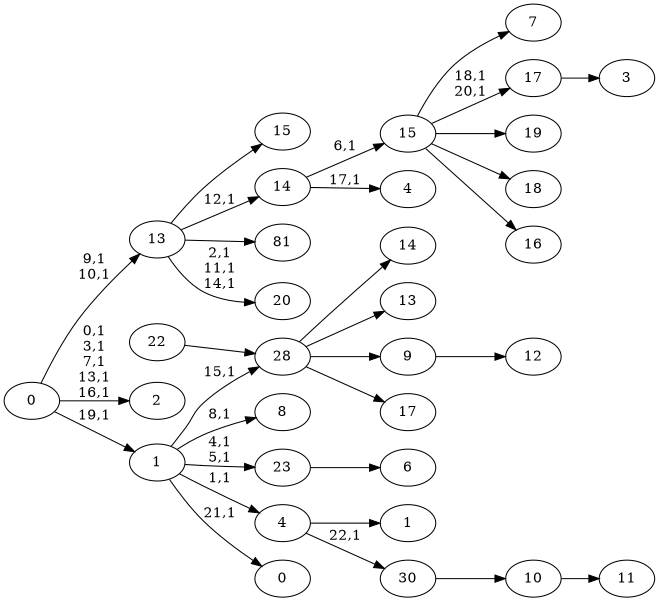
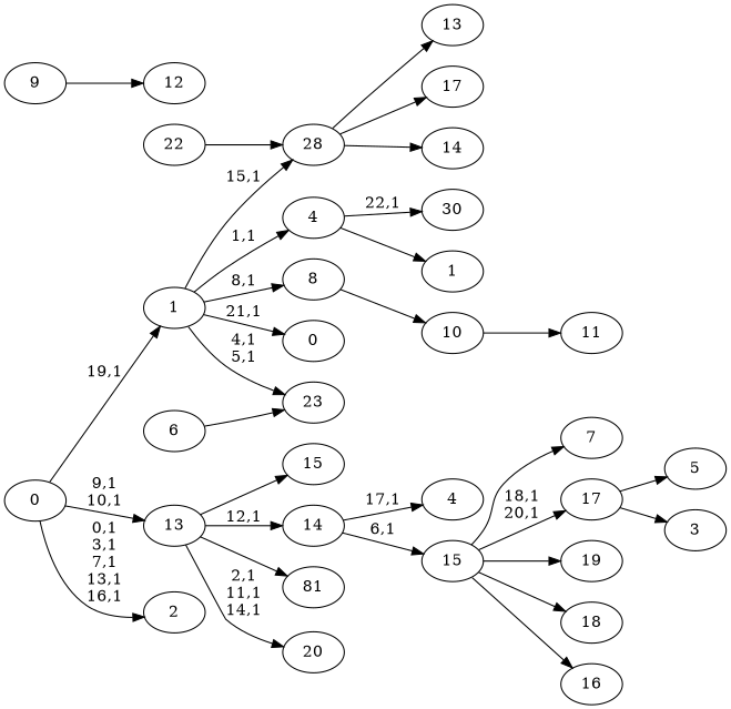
  digraph {
    rankdir=LR
    n1 [label=22]
    28
    n3 [label=81]
    n4 [label=20]
    n5 [label=19]
    n6 [label=18]
    n7 [label=17]
    n8 [label=16]
    n9 [label=15]
    n10 [label=14]
    n11 [label=13]
    n12 [label=12]
    n13 [label=11]
    n14 [label=10]
    30
    n16 [label=9]
    n17 [label=8]
    n18 [label=7]
    n19 [label=6]
    23
+   n21 [label=5]
    n22 [label=4]
    n23 [label=3]
    17
    15
    14
    13
    n28 [label=2]
    n29 [label=1]
    4
    n31 [label=0]
    1
    0
    n1 -> 28
    28 -> n7
    28 -> n10
    28 -> n11
-   28 -> n16
    n14 -> n13
-   30 -> n14
+   n17 -> n14
    n16 -> n12
-   23 -> n19
+   n19 -> 23
+   17 -> n21
    17 -> n23
    15 -> n5
    15 -> n6
    15 -> n8
    15 -> n18
    15 -> 17 [label="18,1\n20,1"]
    14 -> n22 [label="17,1"]
    14 -> 15 [label="6,1"]
    13 -> n3
    13 -> n4 [label="2,1\n11,1\n14,1"]
    13 -> n9
    13 -> 14 [label="12,1"]
    4 -> 30 [label="22,1"]
    4 -> n29
    1 -> 28 [label="15,1"]
    1 -> n17 [label="8,1"]
    1 -> 23 [label="4,1\n5,1"]
    1 -> 4 [label="1,1"]
    1 -> n31 [label="21,1"]
    0 -> 13 [label="9,1\n10,1"]
    0 -> n28 [label="0,1\n3,1\n7,1\n13,1\n16,1"]
    0 -> 1 [label="19,1"]
  }
